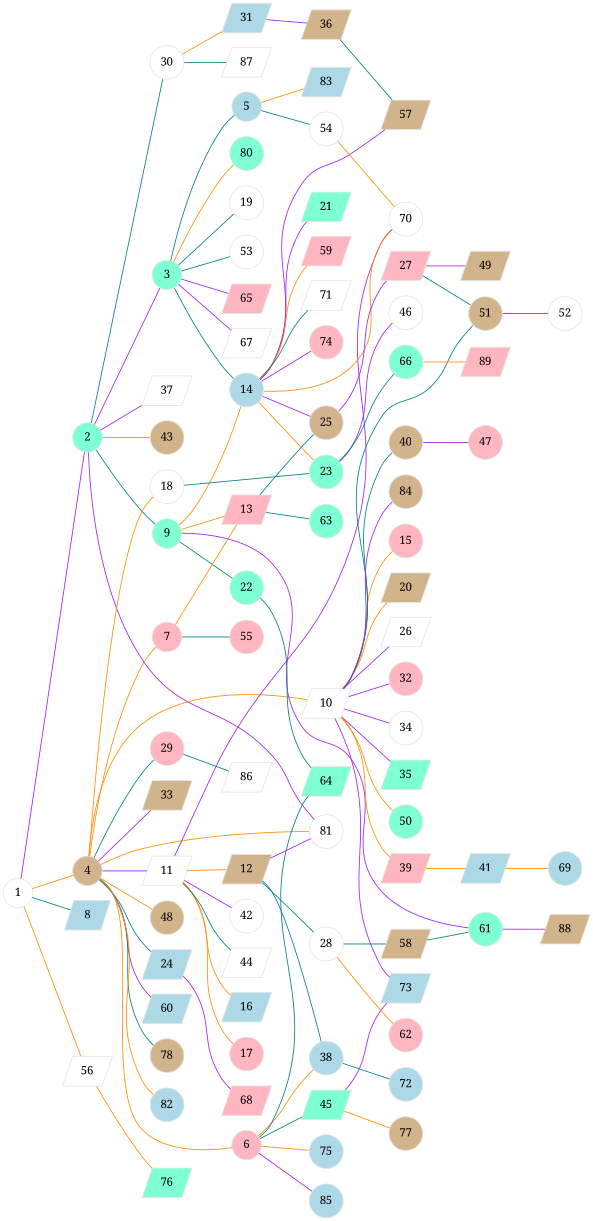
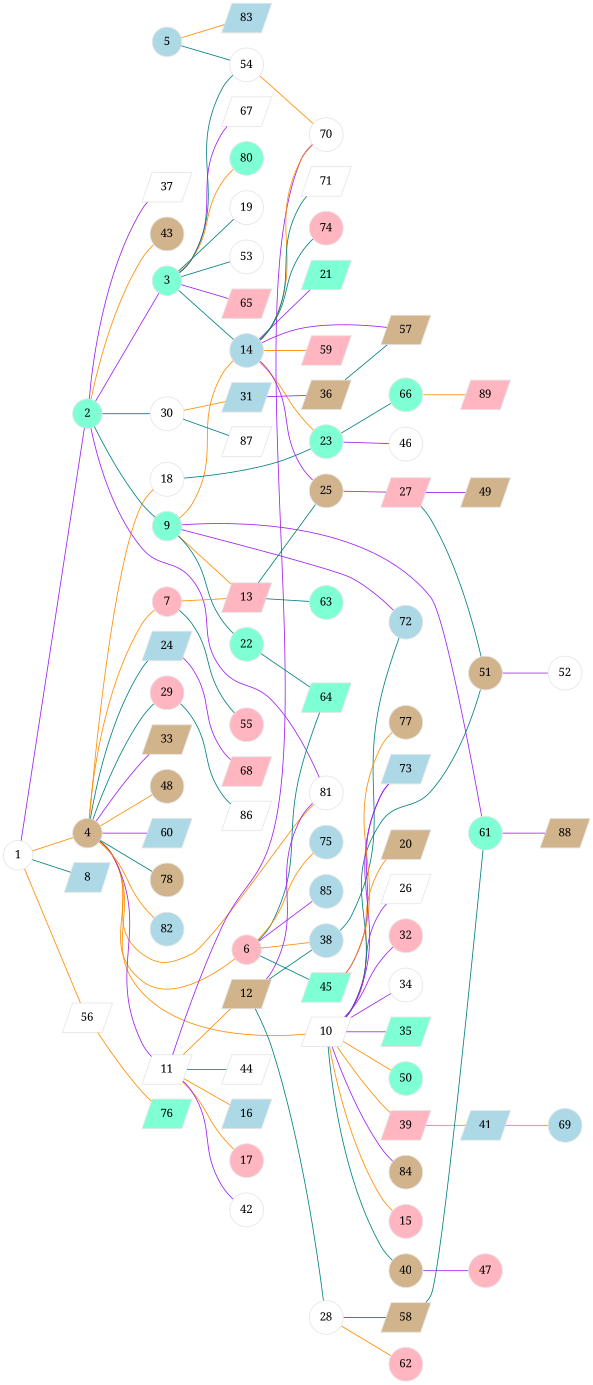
  graph {
    fontname="Noto Serif"
    rankdir=LR
    node [color=gray90 fillcolor=white fontname="Noto Serif" shape=circle style=filled]
    edge [color=darkorange fontname="Noto Serif"]
    2 [fillcolor=aquamarine]
    1
    4 [fillcolor=tan]
    8 [fillcolor=lightblue shape=parallelogram]
    56 [shape=parallelogram]
    3 [fillcolor=aquamarine]
    9 [fillcolor=aquamarine]
    30
    37 [shape=parallelogram]
    43 [fillcolor=tan]
    81
    6 [fillcolor=lightpink]
    7 [fillcolor=lightpink]
    10 [shape=parallelogram]
    11 [shape=parallelogram]
    18
    24 [fillcolor=lightblue shape=parallelogram]
    29 [fillcolor=lightpink]
    33 [fillcolor=tan shape=parallelogram]
    48 [fillcolor=tan]
    60 [fillcolor=lightblue shape=parallelogram]
    78 [fillcolor=tan]
    82 [fillcolor=lightblue]
    76 [fillcolor=aquamarine shape=parallelogram]
    5 [fillcolor=lightblue]
    14 [fillcolor=lightblue]
    19
    53
    65 [fillcolor=lightpink shape=parallelogram]
    67 [shape=parallelogram]
    80 [fillcolor=aquamarine]
    13 [fillcolor=lightpink shape=parallelogram]
    22 [fillcolor=aquamarine]
    61 [fillcolor=aquamarine]
    72 [fillcolor=lightblue]
    31 [fillcolor=lightblue shape=parallelogram]
    87 [shape=parallelogram]
    54
    83 [fillcolor=lightblue shape=parallelogram]
    23 [fillcolor=aquamarine]
    70
    25 [fillcolor=tan]
    21 [fillcolor=aquamarine shape=parallelogram]
    57 [fillcolor=tan shape=parallelogram]
    59 [fillcolor=lightpink shape=parallelogram]
    71 [shape=parallelogram]
    74 [fillcolor=lightpink]
    38 [fillcolor=lightblue]
    45 [fillcolor=aquamarine shape=parallelogram]
    64 [fillcolor=aquamarine shape=parallelogram]
    75 [fillcolor=lightblue]
    85 [fillcolor=lightblue]
    55 [fillcolor=lightpink]
    15 [fillcolor=lightpink]
    20 [fillcolor=tan shape=parallelogram]
    26 [shape=parallelogram]
    32 [fillcolor=lightpink]
    34
    35 [fillcolor=aquamarine shape=parallelogram]
    39 [fillcolor=lightpink shape=parallelogram]
    40 [fillcolor=tan]
    50 [fillcolor=aquamarine]
    51 [fillcolor=tan]
    73 [fillcolor=lightblue shape=parallelogram]
    84 [fillcolor=tan]
    12 [fillcolor=tan shape=parallelogram]
    16 [fillcolor=lightblue shape=parallelogram]
    17 [fillcolor=lightpink]
    42
    44 [shape=parallelogram]
    68 [fillcolor=lightpink shape=parallelogram]
    86 [shape=parallelogram]
    77 [fillcolor=tan]
    63 [fillcolor=aquamarine]
    88 [fillcolor=tan shape=parallelogram]
    46
    66 [fillcolor=aquamarine]
    41 [fillcolor=lightblue shape=parallelogram]
    47 [fillcolor=lightpink]
    52
    28
    58 [fillcolor=tan shape=parallelogram]
    62 [fillcolor=lightpink]
    27 [fillcolor=lightpink shape=parallelogram]
    n85 [fillcolor=lightpink label=89 shape=parallelogram]
    49 [fillcolor=tan shape=parallelogram]
    36 [fillcolor=tan shape=parallelogram]
    69 [fillcolor=lightblue]
    2 -- 3 [color=purple]
    2 -- 9 [color=teal]
    2 -- 30 [color=teal]
    2 -- 37 [color=purple]
    2 -- 43
    2 -- 81 [color=purple]
    1 -- 2 [color=purple]
    1 -- 4
    1 -- 8 [color=teal]
    1 -- 56
    4 -- 81
    4 -- 6
    4 -- 7
    4 -- 10
    4 -- 11 [color=purple]
    4 -- 18
    4 -- 24 [color=teal]
    4 -- 29 [color=teal]
    4 -- 33 [color=purple]
    4 -- 48
    4 -- 60 [color=purple]
    4 -- 78 [color=teal]
    4 -- 82
    56 -- 76
-   3 -- 5 [color=teal]
+   3 -- 54 [color=teal]
    3 -- 14 [color=teal]
    3 -- 19 [color=teal]
    3 -- 53 [color=teal]
    3 -- 65 [color=purple]
    3 -- 67 [color=purple]
    3 -- 80
    9 -- 14
    9 -- 13
    9 -- 22 [color=teal]
    9 -- 61 [color=purple]
+   9 -- 72 [color=purple]
    30 -- 31
    30 -- 87 [color=teal]
    6 -- 38
    6 -- 45 [color=teal]
    6 -- 64 [color=teal]
    6 -- 75
    6 -- 85 [color=purple]
    7 -- 13
    7 -- 55 [color=teal]
    10 -- 15
    10 -- 20
    10 -- 26 [color=purple]
    10 -- 32 [color=purple]
    10 -- 34 [color=purple]
    10 -- 35 [color=purple]
    10 -- 39
    10 -- 40 [color=teal]
    10 -- 50
    10 -- 51 [color=teal]
    10 -- 73 [color=purple]
    10 -- 84 [color=purple]
    11 -- 70 [color=purple]
    11 -- 12
    11 -- 16
    11 -- 17
    11 -- 42 [color=purple]
    11 -- 44 [color=teal]
    18 -- 23 [color=teal]
    24 -- 68 [color=purple]
    29 -- 86 [color=teal]
    5 -- 54 [color=teal]
    5 -- 83
    14 -- 23
    14 -- 70
    14 -- 25 [color=purple]
    14 -- 21 [color=purple]
    14 -- 57 [color=purple]
    14 -- 59
    14 -- 71 [color=teal]
-   14 -- 74 [color=purple]
+   14 -- 74 [color=teal]
    13 -- 25 [color=teal]
    13 -- 63 [color=teal]
    22 -- 64 [color=teal]
    61 -- 88 [color=purple]
    31 -- 36 [color=purple]
    54 -- 70
    23 -- 46 [color=purple]
    23 -- 66 [color=teal]
    25 -- 27 [color=purple]
    38 -- 72 [color=teal]
    45 -- 73 [color=purple]
    45 -- 77
    39 -- 41
    40 -- 47 [color=purple]
    51 -- 52 [color=purple]
    12 -- 81 [color=purple]
    12 -- 38 [color=teal]
    12 -- 28 [color=teal]
    66 -- n85
    41 -- 69
    28 -- 58 [color=teal]
    28 -- 62
    58 -- 61 [color=teal]
    27 -- 51 [color=teal]
    27 -- 49 [color=purple]
    36 -- 57 [color=teal]
  }
